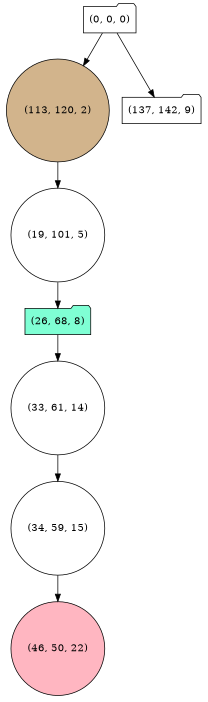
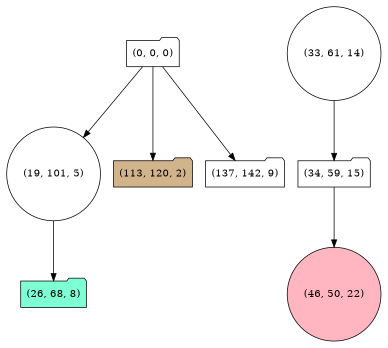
  digraph {
    fontname="DejaVu Serif"
    node [fillcolor=white fontname="DejaVu Serif" shape=circle style=filled]
    edge [fontname="DejaVu Serif"]
    "(0, 0, 0)" [shape=folder]
    "(19, 101, 5)"
-   "(113, 120, 2)" [fillcolor=tan]
+   "(113, 120, 2)" [fillcolor=tan shape=folder]
    "(137, 142, 9)" [shape=folder]
    "(26, 68, 8)" [fillcolor=aquamarine shape=folder]
    "(33, 61, 14)"
-   "(34, 59, 15)"
+   "(34, 59, 15)" [shape=folder]
    "(46, 50, 22)" [fillcolor=lightpink]
-   "(113, 120, 2)" -> "(19, 101, 5)"
+   "(0, 0, 0)" -> "(19, 101, 5)"
    "(0, 0, 0)" -> "(113, 120, 2)"
    "(0, 0, 0)" -> "(137, 142, 9)"
    "(19, 101, 5)" -> "(26, 68, 8)"
-   "(26, 68, 8)" -> "(33, 61, 14)"
    "(33, 61, 14)" -> "(34, 59, 15)"
    "(34, 59, 15)" -> "(46, 50, 22)"
  }
